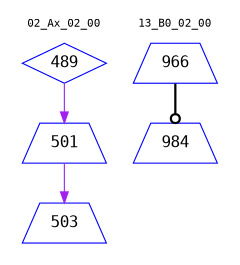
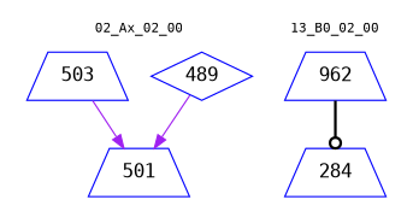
  digraph {
    fontname="DejaVu Sans Mono"
    node [color=blue fontname="DejaVu Sans Mono" shape=trapezium]
    edge [arrowhead=normal color=purple fontname="DejaVu Sans Mono" style=solid]
    n1 [label=501]
    n2 [label=489 shape=diamond]
    n3 [label=503]
-   n4 [label=966]
-   n5 [label=984]
+   n4 [label=962]
+   n5 [label=284]
    subgraph cluster_1 {
      color=white
      fontsize=10
      label="02_Ax_02_00"
      n1
      n2
      n3
    }
    subgraph cluster_2 {
      color=white
      fontsize=10
      label="13_B0_02_00"
      n4
      n5
    }
-   n1 -> n3
+   n3 -> n1
    n2 -> n1
    n4 -> n5 [arrowhead=odot color=black style=bold]
  }
